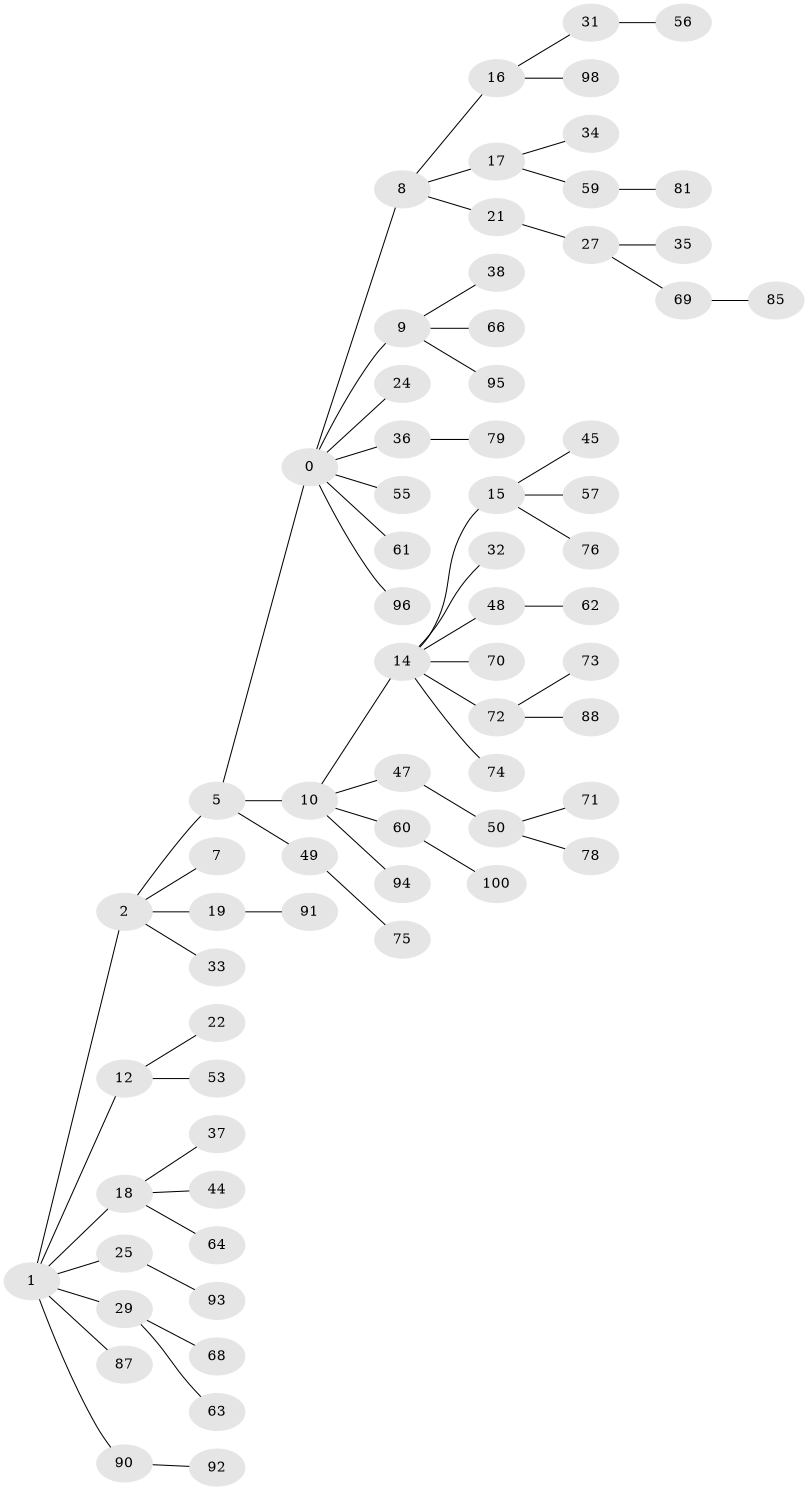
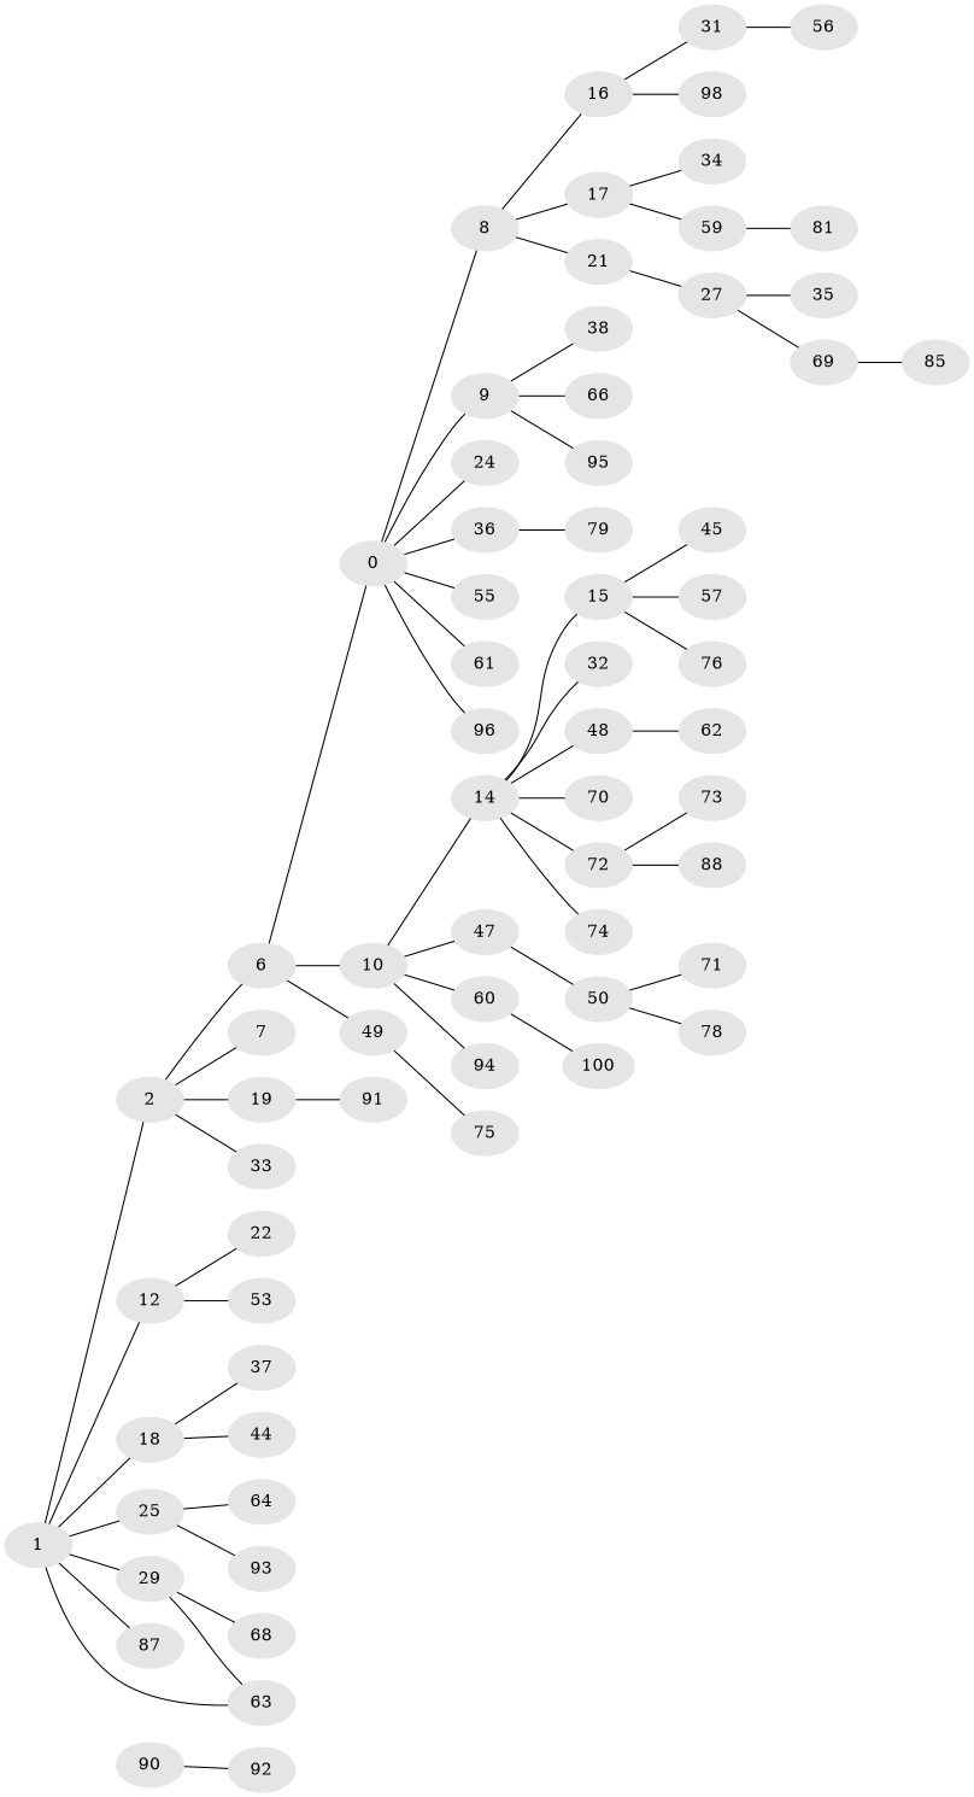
  graph {
    rankdir=LR
    node [color=gray90 style=filled]
    1 [super="+4"]
    2 [super="+3"]
    12 [super="+23"]
    18 [super="+26"]
    25 [super="+46"]
    29
    87
    90
-   5 [super="+83"]
+   5 [super="+83" label=6]
    7
    19
    33 [super="+99"]
    22
    53
    37 [super="+58"]
    44
    64
    93
    63
    68 [super="+89"]
    92 [super="+97"]
    n22 [label=0 super="+30"]
    10 [super="+28"]
    49 [super="+51"]
    91
    8 [super="+13"]
    9 [super="+11"]
    24 [super="+77"]
    36 [super="+40"]
    55
    61
    96
    14 [super="+20"]
    47
    60
    94
    75
    16 [super="+42"]
    17 [super="+67"]
    21
    38
    66
    95
    n44 [label=79 super="+82"]
    31
    98
    34
    59 [super="+65"]
    27 [super="+43"]
    15 [super="+41"]
    32 [super="+52"]
    48 [super="+54"]
    70
    72 [super="+84"]
    74
    50 [super="+80"]
    100
    45 [super="+86"]
    57
    76
    62
    73
    88
    56
    81
    35
    69 [super="+79"]
    85
    71
    78
    1 -- 2
    1 -- 12
    1 -- 18
    1 -- 25
    1 -- 29
    1 -- 87
-   1 -- 90
+   1 -- 63
    2 -- 5
    2 -- 7
    2 -- 19
    2 -- 33
    12 -- 22
    12 -- 53
    18 -- 37
    18 -- 44
-   18 -- 64
+   25 -- 64
    25 -- 93
    29 -- 63
    29 -- 68
    90 -- 92
    5 -- n22
    5 -- 10
    5 -- 49
    19 -- 91
    n22 -- 8
    n22 -- 9
    n22 -- 24
    n22 -- 36
    n22 -- 55
    n22 -- 61
    n22 -- 96
    10 -- 14
    10 -- 47
    10 -- 60
    10 -- 94
    49 -- 75
    8 -- 16
    8 -- 17
    8 -- 21
    9 -- 38
    9 -- 66
    9 -- 95
    36 -- n44
    14 -- 15
    14 -- 32
    14 -- 48
    14 -- 70
    14 -- 72
    14 -- 74
    47 -- 50
    60 -- 100
    16 -- 31
    16 -- 98
    17 -- 34
    17 -- 59
    21 -- 27
    31 -- 56
    59 -- 81
    27 -- 35
    27 -- 69
    15 -- 45
    15 -- 57
    15 -- 76
    48 -- 62
    72 -- 73
    72 -- 88
    50 -- 71
    50 -- 78
    69 -- 85
  }
